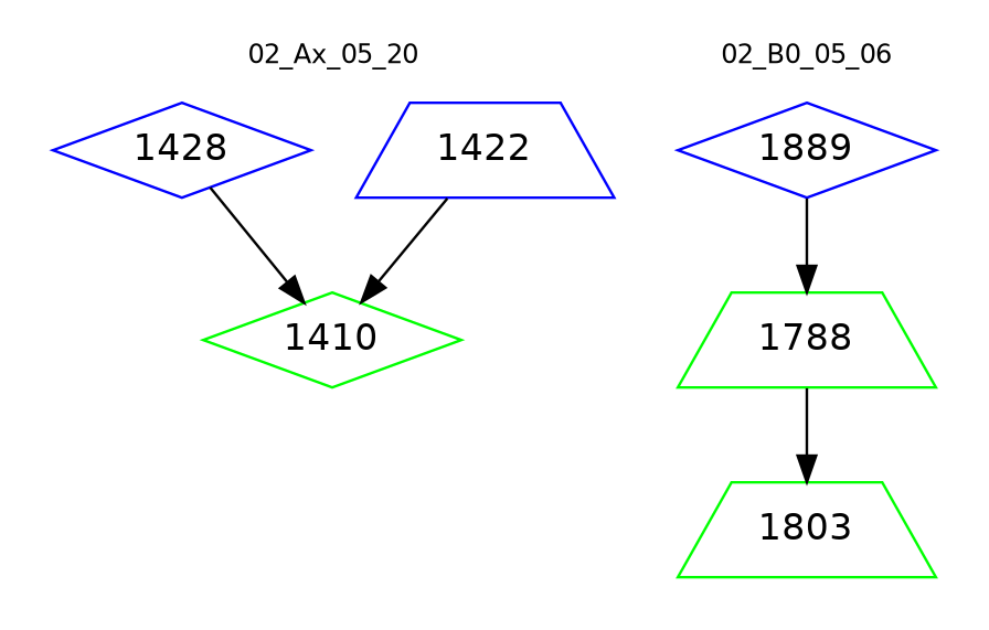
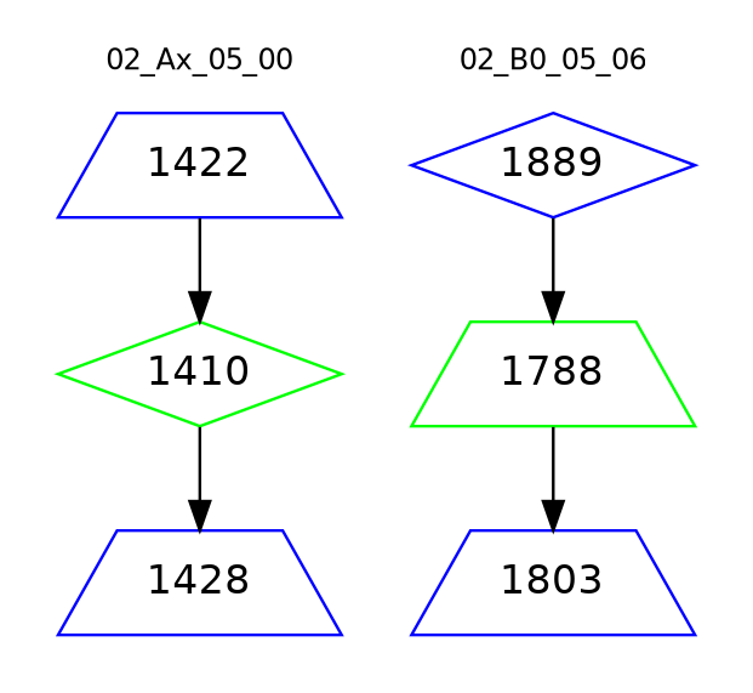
  digraph {
    fontname="DejaVu Sans"
    node [color=blue fontname="DejaVu Sans" shape=trapezium]
    edge [color=black fontname="DejaVu Sans"]
    n1 [label=1422]
    n2 [color=green label=1410 shape=diamond]
-   n3 [label=1428 shape=diamond]
+   n3 [label=1428]
    n4 [label=1889 shape=diamond]
    n5 [color=green label=1788]
-   n6 [color=green label=1803]
+   n6 [label=1803]
    subgraph cluster_1 {
      color=white
      fontsize=10
-     label="02_Ax_05_20"
+     label="02_Ax_05_00"
      n1
      n2
      n3
    }
    subgraph cluster_2 {
      color=white
      fontsize=10
      label="02_B0_05_06"
      n4
      n5
      n6
    }
    n1 -> n2
-   n3 -> n2
+   n2 -> n3
    n4 -> n5
    n5 -> n6
  }
